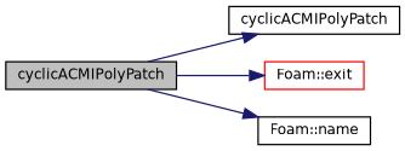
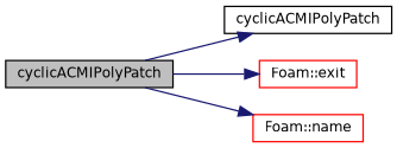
  digraph {
    rankdir=LR
    node [color=black fontname=Helvetica fontsize=10 shape=record]
    edge [color=midnightblue fontname=Helvetica fontsize=10 labelfontname=Helvetica labelfontsize=10 style=solid]
    n1 [fillcolor=grey75 fontcolor=black height=0.2 label=cyclicACMIPolyPatch style=filled width=0.4]
    n2 [height=0.2 label=cyclicACMIPolyPatch width=0.4]
    n3 [color=red height=0.2 label="Foam::exit" width=0.4]
-   n4 [height=0.2 label="Foam::name" width=0.4]
+   n4 [color=red height=0.2 label="Foam::name" width=0.4]
    n1 -> n2
    n1 -> n3
    n1 -> n4
  }
